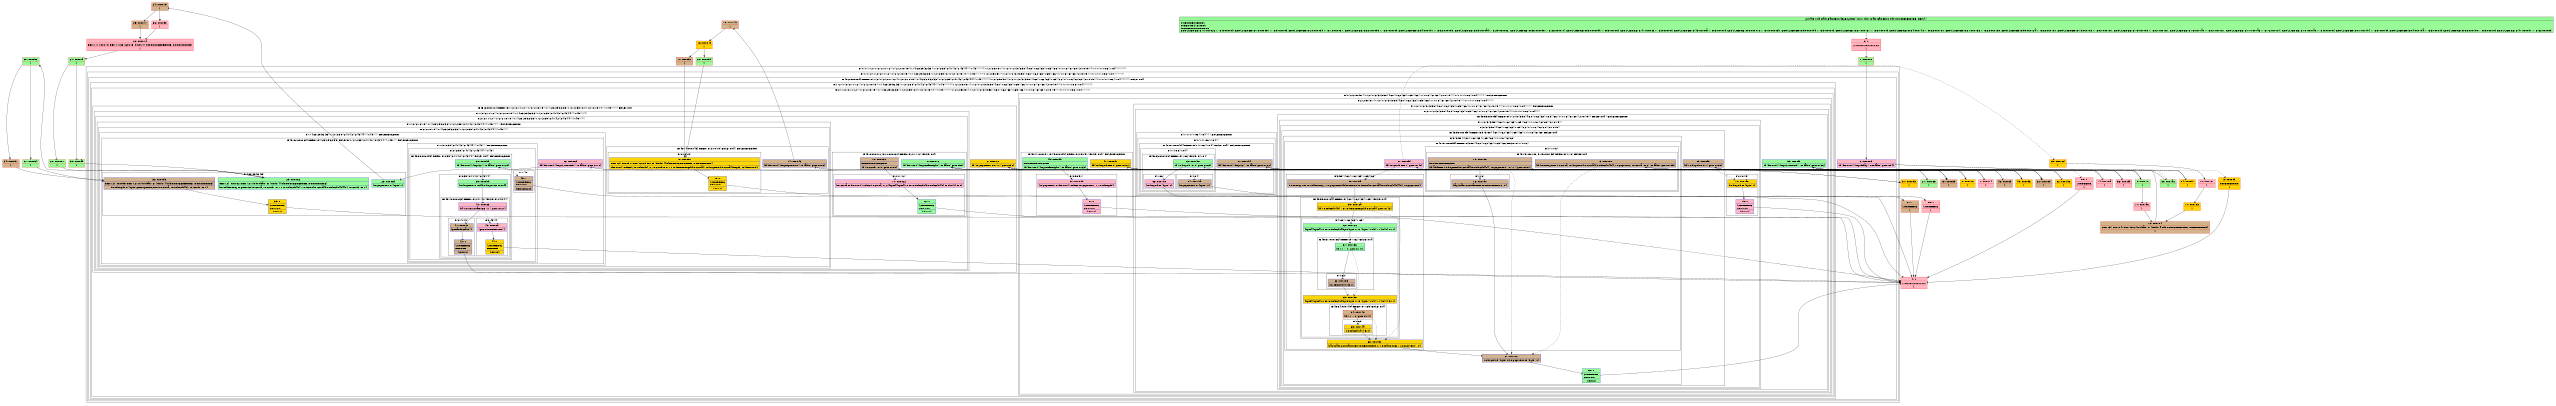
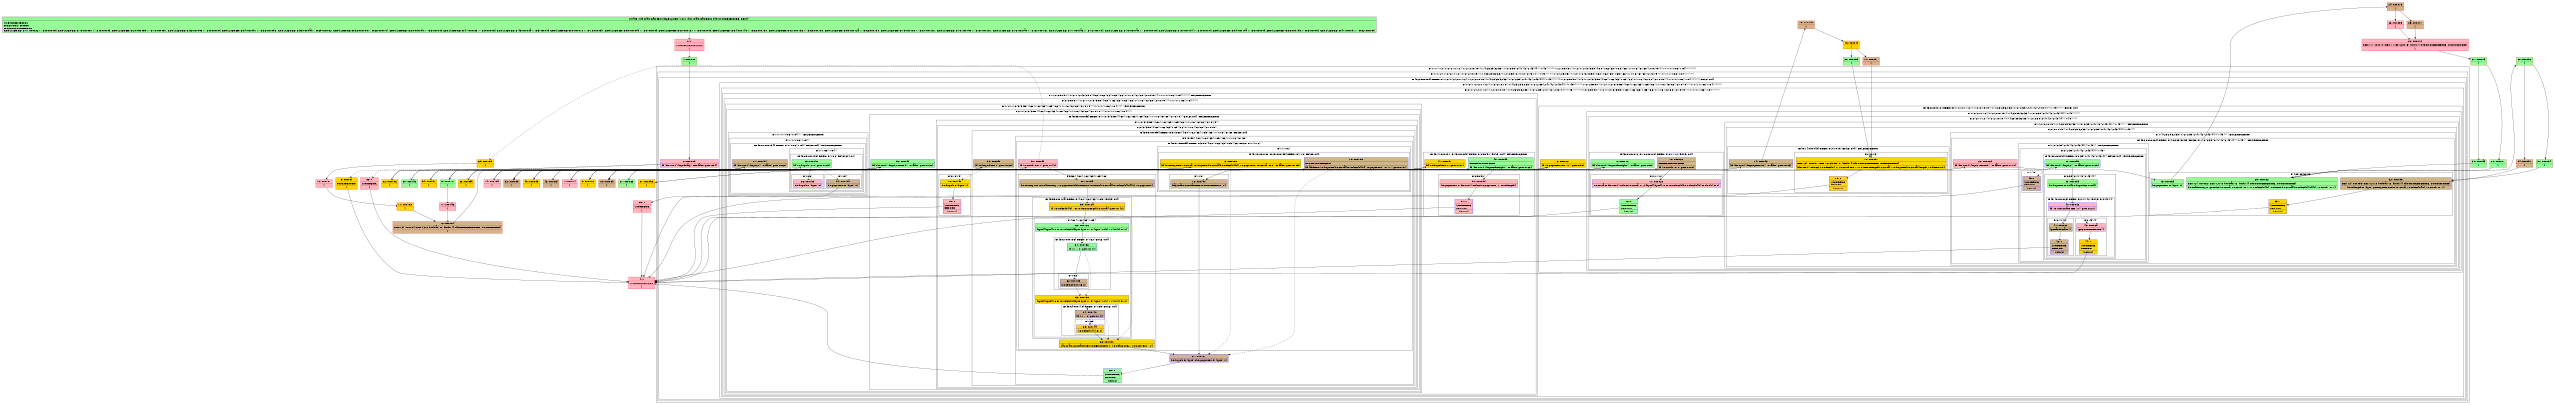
  digraph {
    node [color=blue fillcolor=tan shape=record style=filled]
    edge [arrowhead=normal]
    n1 [fillcolor=lightpink label="{11\:\ 0x0022|lr8.cur_a = dm.Ms.i().select(r8.cur_a, 0, 2)lbyte[] byte[] r0 = r8.select[0]lr8.select[0][0] = 0lr0[1] = 0l}"]
    n2 [fillcolor=palegreen label="{12\:\ ?|SYNTHETIC\lRETURN\l|lreturnl}"]
    n3 [fillcolor=palegreen label="{8\:\ 0x001c|lif (dm.Ms.i().key_Left_Right() != false) goto L98l}"]
    n4 [label="{10\:\ 0x0020|ADDED_TO_REGION\l|lif (r8.cur_b != 0) goto L100l}"]
    n5 [fillcolor=gold label="{18\:\ 0x0057|PHI: r2l  0x0057: PHI (r2v25 int) =  binds: [] A[DONT_GENERATE, DONT_INLINE]\l|ldm.Ms.i().selectS(r8.select[0], 0, r8.cur_b == 1 ? r8.itemsLength[r8.cur_a] : r8.buyItem[r8.cur_a].length, r8.list_rows)l}"]
    n6 [fillcolor=gold label="{19\:\ ?|SYNTHETIC\lRETURN\l|lreturnl}"]
    n7 [label="{14\:\ 0x0043|lif (dm.Ms.i().key_Up_Down() != false) goto L103l}"]
    n8 [fillcolor=palegreen label="{23\:\ 0x006f|lr8.popMenu = (byte) 1l}"]
    n9 [fillcolor=palegreen label="{29\:\ 0x0082|PHI: r2l  0x0082: PHI (r2v15 boolean) =  binds: [] A[DONT_GENERATE, DONT_INLINE]\l|lr8.sell_money = getPrice(r8.cur_a, r8.cur_b != 1 ? r8.select[0][0] : r8.items[r8.cur_a][r8.select[0][0]][0], r8.cur_b != 1)l}"]
    n10 [label="{32\:\ 0x0095|PHI: r2l  0x0095: PHI (r2v18 boolean) =  binds: [] A[DONT_GENERATE, DONT_INLINE]\l|lr8.t_length = (byte) getBuyItemCount(r8.cur_a, r8.select[0][0], r8.cur_b != 1)l}"]
    n11 [fillcolor=gold label="{33\:\ ?|SYNTHETIC\lRETURN\l|lreturnl}"]
    n12 [label="{41\:\ 0x00c5|lgoBattleState()l}"]
    n13 [label="{42\:\ ?|SYNTHETIC\lRETURN\l|lreturnl}"]
    n14 [fillcolor=lightpink label="{43\:\ 0x00ca|lgoGO_RUNINMAP()l}"]
    n15 [fillcolor=gold label="{44\:\ ?|SYNTHETIC\lRETURN\l|lreturnl}"]
    n16 [fillcolor=lightpink label="{40\:\ 0x00c3|lif (r8.view_state == (\-1)) goto L127l}"]
    n17 [fillcolor=palegreen label="{39\:\ 0x00bd|lr8.buyItem = nulllr8.buyPrice = nulll}"]
    n18 [fillcolor=palegreen label="{38\:\ 0x00bb|lif (dm.Ms.i().key_S2() != false) goto L125l}"]
-   n19 [label="{45\:\ ?|SYNTHETIC\lRETURN\l|itemsLength}"]
+   n19 [label="{45\:\ ?|SYNTHETIC\lRETURN\l|lreturnl}"]
    n20 [fillcolor=lightpink label="{22\:\ 0x006d|lif (dm.Ms.i().key_S1_Num5() != false) goto L110l}"]
    n21 [fillcolor=gold label="{6\:\ 0x0012|lif (r8.popMenu == (\-1)) goto L96l}"]
    n22 [fillcolor=lightpink label="{50\:\ 0x00dd|lr8.popMenu = dm.Ms.i().select(r8.popMenu, 1, r8.t_length)l}"]
    n23 [fillcolor=lightpink label="{51\:\ ?|SYNTHETIC\lRETURN\l|lreturnl}"]
    n24 [fillcolor=gold label="{47\:\ 0x00d1|lif (r8.buyOk == 0) goto L131l}"]
    n25 [fillcolor=palegreen label="{49\:\ 0x00db|ADDED_TO_REGION\l|lif (dm.Ms.i().key_Left_Right() != false) goto L133l}"]
    n26 [label="{62\:\ 0x0138|lr8.select[0][0] = 0l}"]
    n27 [fillcolor=palegreen label="{61\:\ 0x0136|lif (r1 \< 0) goto L144l}"]
    n28 [fillcolor=gold label="{65\:\ 0x014a|lr8.select[0][1] = 0l}"]
-   n29 [color=red label="{64\:\ 0x0148|lif (r1 \< 0) goto L147l}"]
+   n29 [label="{64\:\ 0x0148|lif (r1 \< 0) goto L147l}"]
    n30 [fillcolor=palegreen label="{60\:\ 0x012c|lbyte[] byte[] r0 = r8.select[0]lbyte byte r1 = (byte) (r0[0] \- 1)lr0[0] = r1l}"]
    n31 [fillcolor=gold label="{63\:\ 0x013e|lbyte[] byte[] r0 = r8.select[0]lbyte byte r1 = (byte) (r0[1] \- 1)lr0[1] = r1l}"]
    n32 [fillcolor=gold label="{59\:\ 0x012a|lif (r8.select[0][0] \>= r8.itemsLength[r8.cur_a]) goto L142l}"]
    n33 [label="{58\:\ 0x00ff|lr8.money += r8.sell_money * r8.popMenuldeleteItems(r8.items[r8.cur_a][r8.select[0][0]][0], r8.popMenu)l}"]
    n34 [fillcolor=gold label="{66\:\ 0x0150|lsay(main.Constants_H.MONEY_TXT_9 + (r8.sell_money * r8.popMenu), 0)l}"]
    n35 [label="{76\:\ 0x01a0|lsay(main.Constants_H.MONEY_TXT_18, 0)l}"]
-   n36 [label="{73\:\ 0x0188|lif (isMoneyItem(r8.cur_a, r8.buyItem[r8.cur_a][r8.select[0][0]], r8.popMenu, r8.cur_a != 2) != false) goto L155l}"]
+   n36 [fillcolor=gold label="{73\:\ 0x0188|lif (isMoneyItem(r8.cur_a, r8.buyItem[r8.cur_a][r8.select[0][0]], r8.popMenu, r8.cur_a != 2) != false) goto L155l}"]
    n37 [label="{75\:\ 0x019e|ADDED_TO_REGION\l|lif (addItem(r8.buyItem[r8.cur_a][r8.select[0][0]], r8.popMenu) != (\-1)) goto L157l}"]
    n38 [fillcolor=lightpink label="{57\:\ 0x00fd|lif (r8.cur_b == 1) goto L140l}"]
    n39 [label="{67\:\ 0x0167|lr8.buyOk = (byte) 0lr8.popMenu = (byte) \-1l}"]
    n40 [fillcolor=palegreen label="{68\:\ ?|SYNTHETIC\lRETURN\l|lreturnl}"]
    n41 [label="{55\:\ 0x00f9|lif (r8.buyOk == 1) goto L138l}"]
    n42 [fillcolor=gold label="{78\:\ 0x01a8|lr8.buyOk = (byte) 1l}"]
    n43 [fillcolor=lightpink label="{79\:\ ?|SYNTHETIC\lRETURN\l|lreturnl}"]
    n44 [fillcolor=palegreen label="{53\:\ 0x00f5|lif (dm.Ms.i().key_S1_Num5() != false) goto L136l}"]
    n45 [fillcolor=lightpink label="{86\:\ 0x01be|lr8.buyOk = (byte) 0l}"]
    n46 [label="{84\:\ 0x01ba|lr8.popMenu = (byte) \-1l}"]
    n47 [fillcolor=palegreen label="{83\:\ 0x01b8|lif (r8.buyOk != 0) goto L165l}"]
    n48 [label="{81\:\ 0x01b4|lif (dm.Ms.i().key_S2() != false) goto L162l}"]
    n49 [fillcolor=lightpink label="{2\:\ 0x000d|lif (dm.Ms.i().key_delay() == false) goto L94l}"]
    n50 [color=red fillcolor=lightpink label="{4\:\ ?|MTH_EXIT_BLOCK\l|l}"]
    n51 [color=red fillcolor=gold label="{9\:\ 0x001e|l}"]
    n52 [color=red label="{13\:\ 0x003b|l}"]
    n53 [color=red label="{15\:\ 0x0045|l}"]
    n54 [color=red fillcolor=palegreen label="{21\:\ 0x0065|l}"]
    n55 [color=red label="{24\:\ 0x0075|l}"]
    n56 [color=red fillcolor=palegreen label="{30\:\ 0x0092|l}"]
    n57 [color=red fillcolor=gold label="{37\:\ 0x00b3|l}"]
    n58 [color=red fillcolor=lightpink label="{7\:\ 0x0014|l}"]
    n59 [color=red label="{46\:\ 0x00cf|l}"]
    n60 [color=red fillcolor=gold label="{48\:\ 0x00d3|l}"]
    n61 [color=red label="{52\:\ 0x00ed|l}"]
    n62 [color=red fillcolor=lightpink label="{74\:\ 0x018a|l}"]
    n63 [color=red fillcolor=gold label="{69\:\ 0x016d|l}"]
-   n64 [color=red fillcolor=lightpink label="{56\:\ 0x00fb|l}"]
+   n64 [color=red fillcolor=gold label="{56\:\ 0x00fb|l}"]
    n65 [color=red fillcolor=gold label="{54\:\ 0x00f7|l}"]
    n66 [color=red fillcolor=palegreen label="{80\:\ 0x01ac|l}"]
-   n67 [color=red label="{87\:\ ?|SYNTHETIC\l|l}"]
    n68 [color=red fillcolor=lightpink label="{85\:\ ?|SYNTHETIC\l|l}"]
    n69 [color=red fillcolor=gold label="{82\:\ 0x01b6|l}"]
    n70 [color=red fillcolor=lightpink label="{88\:\ ?|SYNTHETIC\l|l}"]
    n71 [color=red fillcolor=gold label="{3\:\ 0x000f|ORIG_RETURN\l|l}"]
    n72 [color=red fillcolor=palegreen label="{5\:\ 0x0010|l}"]
    n73 [color=red fillcolor=lightpink label="{77\:\ 0x01a6|l}"]
    n74 [color=red fillcolor=gold label="{16\:\ 0x004f|l}"]
    n75 [color=red label="{25\:\ 0x0077|l}"]
    n76 [color=red fillcolor=lightpink label="{36\:\ 0x009e|l}"]
    n77 [color=red fillcolor=palegreen label="{31\:\ 0x0094|l}"]
    n78 [color=red label="{34\:\ 0x00b1|l}"]
    n79 [color=red fillcolor=lightpink label="{70\:\ 0x0181|l}"]
    n80 [color=red fillcolor=lightpink label="{0\:\ ?|MTH_ENTER_BLOCK\l|l}"]
    n81 [color=red fillcolor=palegreen label="{1\:\ 0x0000|l}"]
    n82 [color=red label="{17\:\ 0x0051|l}"]
    n83 [color=red fillcolor=palegreen label="{20\:\ 0x005d|l}"]
    n84 [color=red fillcolor=lightpink label="{26\:\ 0x007d|PHI: r1l  0x007d: PHI (r1v33 byte) =  binds: [] A[DONT_GENERATE, DONT_INLINE]\l|l}"]
    n85 [color=red fillcolor=palegreen label="{27\:\ 0x007f|l}"]
    n86 [color=red fillcolor=palegreen label="{28\:\ 0x0081|l}"]
    n87 [color=red fillcolor=palegreen label="{35\:\ 0x00af|l}"]
    n88 [color=red fillcolor=gold label="{71\:\ 0x0183|l}"]
    n89 [color=red label="{72\:\ 0x0184|PHI: r3l  0x0184: PHI (r3v2 boolean) =  binds: [] A[DONT_GENERATE, DONT_INLINE]\l|l}"]
    n90 [fillcolor=palegreen label="{private void main.GameRun.keyBuyItem((r8v0 'this' main.GameRun A[IMMUTABLE_TYPE, THIS]))  | USE_LINES_HINTS\lTYPE_VARS: EMPTY\lINLINE_NOT_NEEDED\lCROSS_EDGE: B:11:0x0022 \-\> B:3:0x000f, CROSS_EDGE: B:18:0x0057 \-\> B:3:0x000f, CROSS_EDGE: B:20:0x005d \-\> B:18:0x0057, CROSS_EDGE: B:32:0x0095 \-\> B:3:0x000f, CROSS_EDGE: B:34:0x00b1 \-\> B:32:0x0095, CROSS_EDGE: B:35:0x00af \-\> B:29:0x0082, CROSS_EDGE: B:36:0x009e \-\> B:26:0x007d, CROSS_EDGE: B:38:0x00bb \-\> B:3:0x000f, CROSS_EDGE: B:41:0x00c5 \-\> B:3:0x000f, CROSS_EDGE: B:43:0x00ca \-\> B:3:0x000f, CROSS_EDGE: B:8:0x001c \-\> B:13:0x003b, CROSS_EDGE: B:50:0x00dd \-\> B:3:0x000f, CROSS_EDGE: B:67:0x0167 \-\> B:3:0x000f, CROSS_EDGE: B:64:0x0148 \-\> B:66:0x0150, CROSS_EDGE: B:61:0x0136 \-\> B:63:0x013e, CROSS_EDGE: B:59:0x012a \-\> B:66:0x0150, CROSS_EDGE: B:73:0x0188 \-\> B:67:0x0167, CROSS_EDGE: B:75:0x019e \-\> B:67:0x0167, CROSS_EDGE: B:76:0x01a0 \-\> B:67:0x0167, CROSS_EDGE: B:77:0x01a6 \-\> B:72:0x0184, CROSS_EDGE: B:78:0x01a8 \-\> B:3:0x000f, CROSS_EDGE: B:81:0x01b4 \-\> B:3:0x000f, CROSS_EDGE: B:84:0x01ba \-\> B:3:0x000f, CROSS_EDGE: B:86:0x01be \-\> B:3:0x000f, CROSS_EDGE: B:47:0x00d1 \-\> B:52:0x00ed\l}" color=""]
    subgraph cluster_1 {
      label="R(1:(1:(1:(2:(1:(2:(2:11|12)|(1:(2:(2:18|19)|(1:(4:23|29|32|33)(1:(2:(2:39|(2:41|42)(2:43|44))|(1:45))))))))|(1:(2:(2:50|51)|(1:(2:(1:(2:(3:(3:58|(4:60|(1:62)|63|(1:65))|66)(1:(1:76))|67|68)|(2:78|79)))|(1:(1:(1:(1:86)(1:84))))))))))))"
      subgraph cluster_2 {
        label="R(1:(1:(2:(1:(2:(2:11|12)|(1:(2:(2:18|19)|(1:(4:23|29|32|33)(1:(2:(2:39|(2:41|42)(2:43|44))|(1:45))))))))|(1:(2:(2:50|51)|(1:(2:(1:(2:(3:(3:58|(4:60|(1:62)|63|(1:65))|66)(1:(1:76))|67|68)|(2:78|79)))|(1:(1:(1:(1:86)(1:84)))))))))))"
        subgraph cluster_3 {
          label="IF [B:2:0x000d] THEN: R(1:(2:(1:(2:(2:11|12)|(1:(2:(2:18|19)|(1:(4:23|29|32|33)(1:(2:(2:39|(2:41|42)(2:43|44))|(1:45))))))))|(1:(2:(2:50|51)|(1:(2:(1:(2:(3:(3:58|(4:60|(1:62)|63|(1:65))|66)(1:(1:76))|67|68)|(2:78|79)))|(1:(1:(1:(1:86)(1:84)))))))))) ELSE: null"
          n49
          subgraph cluster_4 {
            label="R(1:(2:(1:(2:(2:11|12)|(1:(2:(2:18|19)|(1:(4:23|29|32|33)(1:(2:(2:39|(2:41|42)(2:43|44))|(1:45))))))))|(1:(2:(2:50|51)|(1:(2:(1:(2:(3:(3:58|(4:60|(1:62)|63|(1:65))|66)(1:(1:76))|67|68)|(2:78|79)))|(1:(1:(1:(1:86)(1:84))))))))))"
            subgraph cluster_5 {
              label="R(2:(1:(2:(2:11|12)|(1:(2:(2:18|19)|(1:(4:23|29|32|33)(1:(2:(2:39|(2:41|42)(2:43|44))|(1:45))))))))|(1:(2:(2:50|51)|(1:(2:(1:(2:(3:(3:58|(4:60|(1:62)|63|(1:65))|66)(1:(1:76))|67|68)|(2:78|79)))|(1:(1:(1:(1:86)(1:84)))))))))"
              subgraph cluster_6 {
                label="IF [B:6:0x0012] THEN: R(1:(2:(2:11|12)|(1:(2:(2:18|19)|(1:(4:23|29|32|33)(1:(2:(2:39|(2:41|42)(2:43|44))|(1:45)))))))) ELSE: null"
                n21
                subgraph cluster_7 {
                  label="R(1:(2:(2:11|12)|(1:(2:(2:18|19)|(1:(4:23|29|32|33)(1:(2:(2:39|(2:41|42)(2:43|44))|(1:45))))))))"
                  subgraph cluster_8 {
                    label="R(2:(2:11|12)|(1:(2:(2:18|19)|(1:(4:23|29|32|33)(1:(2:(2:39|(2:41|42)(2:43|44))|(1:45)))))))"
                    subgraph cluster_9 {
                      label="IF [B:8:0x001c, B:10:0x0020] THEN: R(2:11|12) ELSE: null"
                      n3
                      n4
                      subgraph cluster_10 {
                        label="R(2:11|12)"
                        n1
                        n2
                      }
                    }
                    subgraph cluster_11 {
                      label="R(1:(2:(2:18|19)|(1:(4:23|29|32|33)(1:(2:(2:39|(2:41|42)(2:43|44))|(1:45)))))) | ELSE_IF_CHAIN\l"
                      subgraph cluster_12 {
                        label="R(2:(2:18|19)|(1:(4:23|29|32|33)(1:(2:(2:39|(2:41|42)(2:43|44))|(1:45)))))"
                        subgraph cluster_13 {
                          label="IF [B:14:0x0043] THEN: R(2:18|19) ELSE: null | ELSE_IF_CHAIN\l"
                          n7
                          subgraph cluster_14 {
                            label="R(2:18|19)"
                            n5
                            n6
                          }
                        }
                        subgraph cluster_15 {
                          label="R(1:(4:23|29|32|33)(1:(2:(2:39|(2:41|42)(2:43|44))|(1:45)))) | ELSE_IF_CHAIN\l"
                          subgraph cluster_16 {
                            label="IF [B:22:0x006d] THEN: R(4:23|29|32|33) ELSE: R(1:(2:(2:39|(2:41|42)(2:43|44))|(1:45))) | ELSE_IF_CHAIN\l"
                            n20
                            subgraph cluster_17 {
                              label="R(4:23|29|32|33)"
                              n8
                              n9
                              n10
                              n11
                            }
                            subgraph cluster_18 {
                              label="R(1:(2:(2:39|(2:41|42)(2:43|44))|(1:45))) | ELSE_IF_CHAIN\l"
                              subgraph cluster_19 {
                                label="R(2:(2:39|(2:41|42)(2:43|44))|(1:45))"
                                subgraph cluster_20 {
                                  label="IF [B:38:0x00bb] THEN: R(2:39|(2:41|42)(2:43|44)) ELSE: null | ELSE_IF_CHAIN\l"
                                  n18
                                  subgraph cluster_21 {
                                    label="R(2:39|(2:41|42)(2:43|44))"
                                    n17
                                    subgraph cluster_22 {
                                      label="IF [B:40:0x00c3] THEN: R(2:41|42) ELSE: R(2:43|44)"
                                      n16
                                      subgraph cluster_23 {
                                        label="R(2:41|42)"
                                        n12
                                        n13
                                      }
                                      subgraph cluster_24 {
                                        label="R(2:43|44)"
                                        n14
                                        n15
                                      }
                                    }
                                  }
                                }
                                subgraph cluster_25 {
                                  label="R(1:45)"
                                  n19
                                }
                              }
                            }
                          }
                        }
                      }
                    }
                  }
                }
              }
              subgraph cluster_26 {
                label="R(1:(2:(2:50|51)|(1:(2:(1:(2:(3:(3:58|(4:60|(1:62)|63|(1:65))|66)(1:(1:76))|67|68)|(2:78|79)))|(1:(1:(1:(1:86)(1:84)))))))) | ELSE_IF_CHAIN\l"
                subgraph cluster_27 {
                  label="R(2:(2:50|51)|(1:(2:(1:(2:(3:(3:58|(4:60|(1:62)|63|(1:65))|66)(1:(1:76))|67|68)|(2:78|79)))|(1:(1:(1:(1:86)(1:84)))))))"
                  subgraph cluster_28 {
                    label="IF [B:47:0x00d1, B:49:0x00db] THEN: R(2:50|51) ELSE: null | ELSE_IF_CHAIN\l"
                    n24
                    n25
                    subgraph cluster_29 {
                      label="R(2:50|51)"
                      n22
                      n23
                    }
                  }
                  subgraph cluster_30 {
                    label="R(1:(2:(1:(2:(3:(3:58|(4:60|(1:62)|63|(1:65))|66)(1:(1:76))|67|68)|(2:78|79)))|(1:(1:(1:(1:86)(1:84)))))) | ELSE_IF_CHAIN\l"
                    subgraph cluster_31 {
                      label="R(2:(1:(2:(3:(3:58|(4:60|(1:62)|63|(1:65))|66)(1:(1:76))|67|68)|(2:78|79)))|(1:(1:(1:(1:86)(1:84)))))"
                      subgraph cluster_32 {
                        label="IF [B:53:0x00f5] THEN: R(1:(2:(3:(3:58|(4:60|(1:62)|63|(1:65))|66)(1:(1:76))|67|68)|(2:78|79))) ELSE: null | ELSE_IF_CHAIN\l"
                        n44
                        subgraph cluster_33 {
                          label="R(1:(2:(3:(3:58|(4:60|(1:62)|63|(1:65))|66)(1:(1:76))|67|68)|(2:78|79)))"
                          subgraph cluster_34 {
                            label="R(2:(3:(3:58|(4:60|(1:62)|63|(1:65))|66)(1:(1:76))|67|68)|(2:78|79))"
                            subgraph cluster_35 {
                              label="IF [B:55:0x00f9] THEN: R(3:(3:58|(4:60|(1:62)|63|(1:65))|66)(1:(1:76))|67|68) ELSE: null"
                              n41
                              subgraph cluster_36 {
                                label="R(3:(3:58|(4:60|(1:62)|63|(1:65))|66)(1:(1:76))|67|68)"
                                n39
                                n40
                                subgraph cluster_37 {
                                  label="IF [B:57:0x00fd] THEN: R(3:58|(4:60|(1:62)|63|(1:65))|66) ELSE: R(1:(1:76))"
                                  n38
                                  subgraph cluster_38 {
                                    label="R(3:58|(4:60|(1:62)|63|(1:65))|66)"
                                    n33
                                    n34
                                    subgraph cluster_39 {
                                      label="IF [B:59:0x012a] THEN: R(4:60|(1:62)|63|(1:65)) ELSE: null"
                                      n32
                                      subgraph cluster_40 {
                                        label="R(4:60|(1:62)|63|(1:65))"
                                        n30
                                        n31
                                        subgraph cluster_41 {
                                          label="IF [B:61:0x0136] THEN: R(1:62) ELSE: null"
                                          n27
                                          subgraph cluster_42 {
                                            label="R(1:62)"
                                            n26
                                          }
                                        }
                                        subgraph cluster_43 {
                                          label="IF [B:64:0x0148] THEN: R(1:65) ELSE: null"
                                          n29
                                          subgraph cluster_44 {
                                            label="R(1:65)"
                                            n28
                                          }
                                        }
                                      }
                                    }
                                  }
                                  subgraph cluster_45 {
                                    label="R(1:(1:76))"
                                    subgraph cluster_46 {
                                      label="IF [B:73:0x0188, B:75:0x019e] THEN: R(1:76) ELSE: null"
                                      n36
                                      n37
                                      subgraph cluster_47 {
                                        label="R(1:76)"
                                        n35
                                      }
                                    }
                                  }
                                }
                              }
                            }
                            subgraph cluster_48 {
                              label="R(2:78|79)"
                              n42
                              n43
                            }
                          }
                        }
                      }
                      subgraph cluster_49 {
                        label="R(1:(1:(1:(1:86)(1:84)))) | ELSE_IF_CHAIN\l"
                        subgraph cluster_50 {
                          label="R(1:(1:(1:86)(1:84)))"
                          subgraph cluster_51 {
                            label="IF [B:81:0x01b4] THEN: R(1:(1:86)(1:84)) ELSE: null | ELSE_IF_CHAIN\l"
                            n48
                            subgraph cluster_52 {
                              label="R(1:(1:86)(1:84))"
                              subgraph cluster_53 {
                                label="IF [B:83:0x01b8] THEN: R(1:86) ELSE: R(1:84)"
                                n47
                                subgraph cluster_54 {
                                  label="R(1:86)"
                                  n45
                                }
                                subgraph cluster_55 {
                                  label="R(1:84)"
                                  n46
                                }
                              }
                            }
                          }
                        }
                      }
                    }
                  }
                }
              }
            }
          }
        }
      }
    }
    n1 -> n2
    n2 -> n50
    n3 -> n51
    n3 -> n52 [style=dashed]
    n4 -> n1 [arrowhead=tee]
    n4 -> n52 [arrowhead=tee style=dashed]
    n5 -> n6 [arrowhead=tee]
    n6 -> n50
    n7 -> n53 [arrowhead=tee]
    n7 -> n54 [arrowhead=tee style=dashed]
    n8 -> n55 [arrowhead=tee]
    n9 -> n56
    n10 -> n11
    n11 -> n50
    n12 -> n13 [arrowhead=tee]
    n13 -> n50
    n14 -> n15
    n15 -> n50
    n16 -> n12 [arrowhead=tee]
    n16 -> n14 [style=dashed]
    n17 -> n16 [arrowhead=tee]
    n18 -> n17 [arrowhead=tee]
    n18 -> n19 [style=dashed]
    n19 -> n50 [arrowhead=tee]
    n20 -> n8 [arrowhead=tee]
    n20 -> n57 [style=dashed]
    n21 -> n58 [arrowhead=tee]
    n21 -> n59 [arrowhead=tee style=dashed]
    n22 -> n23 [arrowhead=tee]
    n23 -> n50 [arrowhead=tee]
    n24 -> n60
    n24 -> n61 [style=dashed]
    n25 -> n22
    n25 -> n61 [arrowhead=tee style=dashed]
    n26 -> n31 [arrowhead=tee]
    n27 -> n26 [arrowhead=tee]
    n27 -> n31 [arrowhead=tee style=dashed]
    n28 -> n34
    n29 -> n28
    n29 -> n34 [style=dashed]
    n30 -> n27 [arrowhead=tee]
    n31 -> n29
    n32 -> n30 [arrowhead=tee]
    n32 -> n34 [style=dashed]
    n33 -> n32 [arrowhead=tee]
    n34 -> n39 [arrowhead=tee]
    n35 -> n39 [arrowhead=tee]
    n36 -> n39 [style=dashed]
    n36 -> n62 [arrowhead=tee]
    n37 -> n35
    n37 -> n39 [style=dashed]
    n38 -> n33
    n38 -> n63 [arrowhead=tee style=dashed]
    n39 -> n40 [arrowhead=tee]
    n40 -> n50 [arrowhead=tee]
    n41 -> n42 [arrowhead=tee style=dashed]
    n41 -> n64 [arrowhead=tee]
    n42 -> n43
    n43 -> n50
    n44 -> n65 [arrowhead=tee]
    n44 -> n66 [arrowhead=tee style=dashed]
-   n45 -> n67
    n46 -> n68
    n47 -> n45 [arrowhead=tee]
    n47 -> n46 [arrowhead=tee style=dashed]
    n48 -> n69 [arrowhead=tee]
    n48 -> n70 [arrowhead=tee style=dashed]
    n49 -> n71 [arrowhead=tee style=dashed]
    n49 -> n72
    n51 -> n4
    n52 -> n7 [arrowhead=tee]
    n53 -> n74
    n54 -> n20 [arrowhead=tee]
    n55 -> n75 [arrowhead=tee]
    n55 -> n76
    n56 -> n77
    n56 -> n78
    n57 -> n18
    n58 -> n3
    n59 -> n24 [arrowhead=tee]
    n60 -> n25 [arrowhead=tee]
    n61 -> n44
    n62 -> n37 [arrowhead=tee]
    n63 -> n79
    n64 -> n38
    n65 -> n41
    n66 -> n48 [arrowhead=tee]
-   n67 -> n50
    n68 -> n50
    n69 -> n47 [arrowhead=tee]
    n70 -> n50
    n71 -> n50 [arrowhead=tee]
    n72 -> n21
    n72 -> n73 [arrowhead=tee]
    n73 -> n89 [arrowhead=tee]
    n74 -> n82
    n74 -> n83
    n75 -> n84
    n76 -> n84 [arrowhead=tee]
    n77 -> n10
    n78 -> n10
    n79 -> n88 [arrowhead=tee]
    n80 -> n81 [arrowhead=tee]
    n81 -> n49
    n82 -> n5
    n83 -> n5
    n84 -> n85
    n85 -> n86 [arrowhead=tee]
    n85 -> n87 [arrowhead=tee]
    n86 -> n9
    n87 -> n9 [arrowhead=tee]
    n88 -> n89
    n89 -> n36
    n90 -> n80 [arrowhead=tee]
  }
